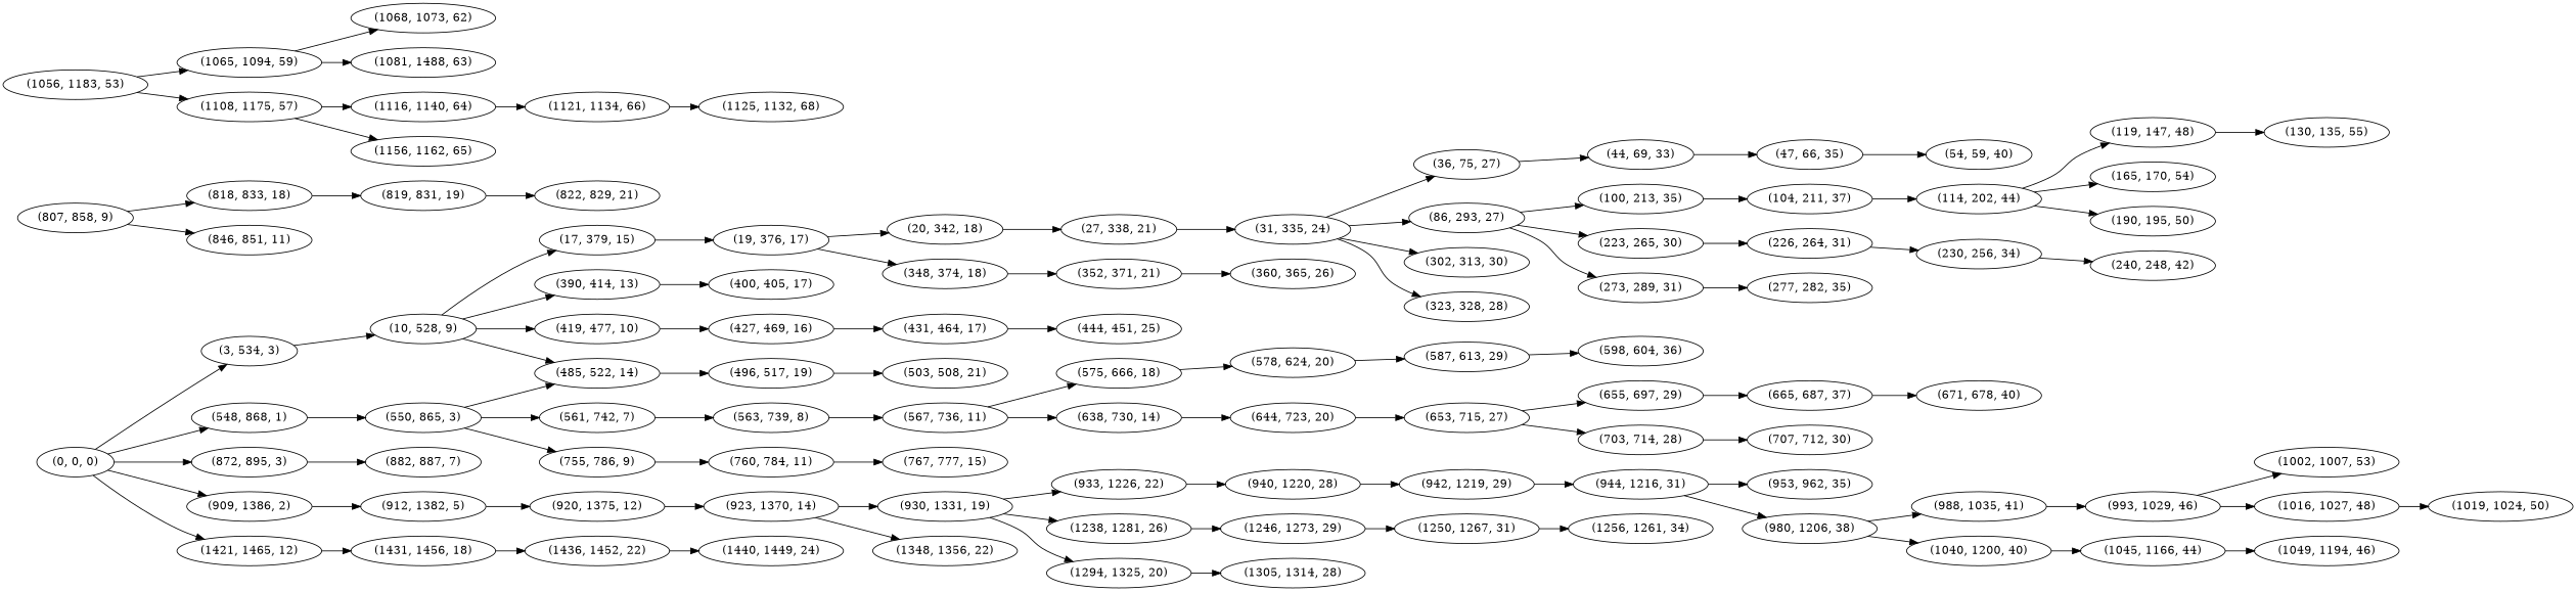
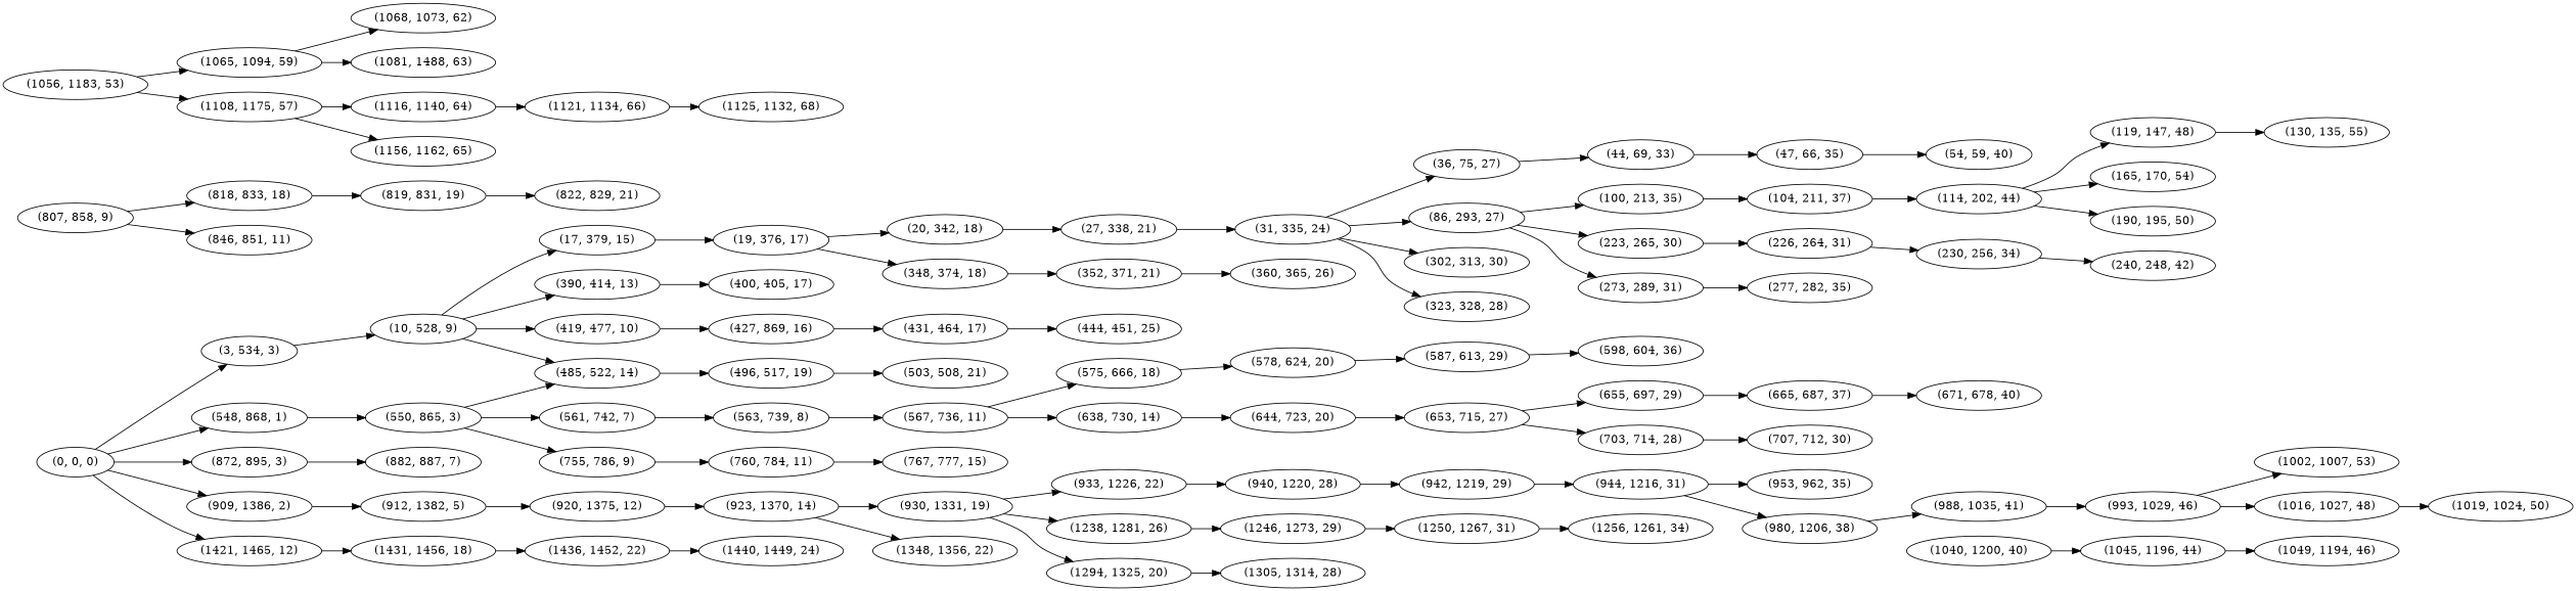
  digraph {
    rankdir=LR
    "(0, 0, 0)"
    "(3, 534, 3)"
    "(548, 868, 1)"
    "(872, 895, 3)"
    "(909, 1386, 2)"
    "(1421, 1465, 12)"
    "(10, 528, 9)"
    "(550, 865, 3)"
    "(882, 887, 7)"
    "(912, 1382, 5)"
    "(1431, 1456, 18)"
    "(17, 379, 15)"
    "(390, 414, 13)"
    "(419, 477, 10)"
    "(485, 522, 14)"
    "(19, 376, 17)"
    "(400, 405, 17)"
-   "(427, 469, 16)"
+   "(427, 469, 16)" [label="(427, 869, 16)"]
    "(496, 517, 19)"
    "(20, 342, 18)"
    "(348, 374, 18)"
    "(27, 338, 21)"
    "(352, 371, 21)"
    "(31, 335, 24)"
    "(36, 75, 27)"
    "(86, 293, 27)"
    "(302, 313, 30)"
    "(323, 328, 28)"
    "(44, 69, 33)"
    "(100, 213, 35)"
    "(223, 265, 30)"
    "(273, 289, 31)"
    "(47, 66, 35)"
    "(54, 59, 40)"
    "(104, 211, 37)"
    "(226, 264, 31)"
    "(277, 282, 35)"
    "(114, 202, 44)"
    "(119, 147, 48)"
    "(165, 170, 54)"
    "(190, 195, 50)"
    "(130, 135, 55)"
    "(230, 256, 34)"
    "(240, 248, 42)"
    "(360, 365, 26)"
    "(431, 464, 17)"
    "(444, 451, 25)"
    "(503, 508, 21)"
    "(561, 742, 7)"
    "(755, 786, 9)"
    "(563, 739, 8)"
    "(760, 784, 11)"
    "(807, 858, 9)"
    "(818, 833, 18)"
    "(846, 851, 11)"
    "(567, 736, 11)"
    n57 [label="(575, 666, 18)"]
    "(638, 730, 14)"
    "(578, 624, 20)"
    "(644, 723, 20)"
    "(587, 613, 29)"
    "(598, 604, 36)"
    "(653, 715, 27)"
    "(655, 697, 29)"
    "(703, 714, 28)"
    "(665, 687, 37)"
    "(707, 712, 30)"
    "(671, 678, 40)"
    "(767, 777, 15)"
    "(819, 831, 19)"
    "(822, 829, 21)"
    "(920, 1375, 12)"
    "(923, 1370, 14)"
    "(930, 1331, 19)"
    "(1348, 1356, 22)"
    "(933, 1226, 22)"
    "(1238, 1281, 26)"
    "(1294, 1325, 20)"
    "(940, 1220, 28)"
    "(1246, 1273, 29)"
    "(1305, 1314, 28)"
    "(942, 1219, 29)"
    "(944, 1216, 31)"
    "(953, 962, 35)"
    "(980, 1206, 38)"
    "(988, 1035, 41)"
    "(1040, 1200, 40)"
    "(993, 1029, 46)"
-   "(1045, 1196, 44)" [label="(1045, 1166, 44)"]
+   "(1045, 1196, 44)"
    "(1002, 1007, 53)"
    "(1016, 1027, 48)"
    "(1019, 1024, 50)"
    "(1049, 1194, 46)"
    "(1056, 1183, 53)"
    "(1065, 1094, 59)"
    "(1108, 1175, 57)"
    "(1068, 1073, 62)"
    n98 [label="(1081, 1488, 63)"]
    "(1116, 1140, 64)"
    "(1156, 1162, 65)"
    "(1121, 1134, 66)"
    "(1125, 1132, 68)"
    "(1250, 1267, 31)"
    "(1256, 1261, 34)"
    "(1436, 1452, 22)"
    "(1440, 1449, 24)"
    "(0, 0, 0)" -> "(3, 534, 3)"
    "(0, 0, 0)" -> "(548, 868, 1)"
    "(0, 0, 0)" -> "(872, 895, 3)"
    "(0, 0, 0)" -> "(909, 1386, 2)"
    "(0, 0, 0)" -> "(1421, 1465, 12)"
    "(3, 534, 3)" -> "(10, 528, 9)"
    "(548, 868, 1)" -> "(550, 865, 3)"
    "(872, 895, 3)" -> "(882, 887, 7)"
    "(909, 1386, 2)" -> "(912, 1382, 5)"
    "(1421, 1465, 12)" -> "(1431, 1456, 18)"
    "(10, 528, 9)" -> "(17, 379, 15)"
    "(10, 528, 9)" -> "(390, 414, 13)"
    "(10, 528, 9)" -> "(419, 477, 10)"
    "(10, 528, 9)" -> "(485, 522, 14)"
    "(550, 865, 3)" -> "(485, 522, 14)"
    "(550, 865, 3)" -> "(561, 742, 7)"
    "(550, 865, 3)" -> "(755, 786, 9)"
    "(912, 1382, 5)" -> "(920, 1375, 12)"
    "(1431, 1456, 18)" -> "(1436, 1452, 22)"
    "(17, 379, 15)" -> "(19, 376, 17)"
    "(390, 414, 13)" -> "(400, 405, 17)"
    "(419, 477, 10)" -> "(427, 469, 16)"
    "(485, 522, 14)" -> "(496, 517, 19)"
    "(19, 376, 17)" -> "(20, 342, 18)"
    "(19, 376, 17)" -> "(348, 374, 18)"
    "(427, 469, 16)" -> "(431, 464, 17)"
    "(496, 517, 19)" -> "(503, 508, 21)"
    "(20, 342, 18)" -> "(27, 338, 21)"
    "(348, 374, 18)" -> "(352, 371, 21)"
    "(27, 338, 21)" -> "(31, 335, 24)"
    "(352, 371, 21)" -> "(360, 365, 26)"
    "(31, 335, 24)" -> "(36, 75, 27)"
    "(31, 335, 24)" -> "(86, 293, 27)"
    "(31, 335, 24)" -> "(302, 313, 30)"
    "(31, 335, 24)" -> "(323, 328, 28)"
    "(36, 75, 27)" -> "(44, 69, 33)"
    "(86, 293, 27)" -> "(100, 213, 35)"
    "(86, 293, 27)" -> "(223, 265, 30)"
    "(86, 293, 27)" -> "(273, 289, 31)"
    "(44, 69, 33)" -> "(47, 66, 35)"
    "(100, 213, 35)" -> "(104, 211, 37)"
    "(223, 265, 30)" -> "(226, 264, 31)"
    "(273, 289, 31)" -> "(277, 282, 35)"
    "(47, 66, 35)" -> "(54, 59, 40)"
    "(104, 211, 37)" -> "(114, 202, 44)"
    "(226, 264, 31)" -> "(230, 256, 34)"
    "(114, 202, 44)" -> "(119, 147, 48)"
    "(114, 202, 44)" -> "(165, 170, 54)"
    "(114, 202, 44)" -> "(190, 195, 50)"
    "(119, 147, 48)" -> "(130, 135, 55)"
    "(230, 256, 34)" -> "(240, 248, 42)"
    "(431, 464, 17)" -> "(444, 451, 25)"
    "(561, 742, 7)" -> "(563, 739, 8)"
    "(755, 786, 9)" -> "(760, 784, 11)"
    "(563, 739, 8)" -> "(567, 736, 11)"
    "(760, 784, 11)" -> "(767, 777, 15)"
    "(807, 858, 9)" -> "(818, 833, 18)"
    "(807, 858, 9)" -> "(846, 851, 11)"
    "(818, 833, 18)" -> "(819, 831, 19)"
    "(567, 736, 11)" -> n57
    "(567, 736, 11)" -> "(638, 730, 14)"
    n57 -> "(578, 624, 20)"
    "(638, 730, 14)" -> "(644, 723, 20)"
    "(578, 624, 20)" -> "(587, 613, 29)"
    "(644, 723, 20)" -> "(653, 715, 27)"
    "(587, 613, 29)" -> "(598, 604, 36)"
    "(653, 715, 27)" -> "(655, 697, 29)"
    "(653, 715, 27)" -> "(703, 714, 28)"
    "(655, 697, 29)" -> "(665, 687, 37)"
    "(703, 714, 28)" -> "(707, 712, 30)"
    "(665, 687, 37)" -> "(671, 678, 40)"
    "(819, 831, 19)" -> "(822, 829, 21)"
    "(920, 1375, 12)" -> "(923, 1370, 14)"
    "(923, 1370, 14)" -> "(930, 1331, 19)"
    "(923, 1370, 14)" -> "(1348, 1356, 22)"
    "(930, 1331, 19)" -> "(933, 1226, 22)"
    "(930, 1331, 19)" -> "(1238, 1281, 26)"
    "(930, 1331, 19)" -> "(1294, 1325, 20)"
    "(933, 1226, 22)" -> "(940, 1220, 28)"
    "(1238, 1281, 26)" -> "(1246, 1273, 29)"
    "(1294, 1325, 20)" -> "(1305, 1314, 28)"
    "(940, 1220, 28)" -> "(942, 1219, 29)"
    "(1246, 1273, 29)" -> "(1250, 1267, 31)"
    "(942, 1219, 29)" -> "(944, 1216, 31)"
    "(944, 1216, 31)" -> "(953, 962, 35)"
    "(944, 1216, 31)" -> "(980, 1206, 38)"
    "(980, 1206, 38)" -> "(988, 1035, 41)"
-   "(980, 1206, 38)" -> "(1040, 1200, 40)"
    "(988, 1035, 41)" -> "(993, 1029, 46)"
    "(1040, 1200, 40)" -> "(1045, 1196, 44)"
    "(993, 1029, 46)" -> "(1002, 1007, 53)"
    "(993, 1029, 46)" -> "(1016, 1027, 48)"
    "(1045, 1196, 44)" -> "(1049, 1194, 46)"
    "(1016, 1027, 48)" -> "(1019, 1024, 50)"
    "(1056, 1183, 53)" -> "(1065, 1094, 59)"
    "(1056, 1183, 53)" -> "(1108, 1175, 57)"
    "(1065, 1094, 59)" -> "(1068, 1073, 62)"
    "(1065, 1094, 59)" -> n98
    "(1108, 1175, 57)" -> "(1116, 1140, 64)"
    "(1108, 1175, 57)" -> "(1156, 1162, 65)"
    "(1116, 1140, 64)" -> "(1121, 1134, 66)"
    "(1121, 1134, 66)" -> "(1125, 1132, 68)"
    "(1250, 1267, 31)" -> "(1256, 1261, 34)"
    "(1436, 1452, 22)" -> "(1440, 1449, 24)"
  }
